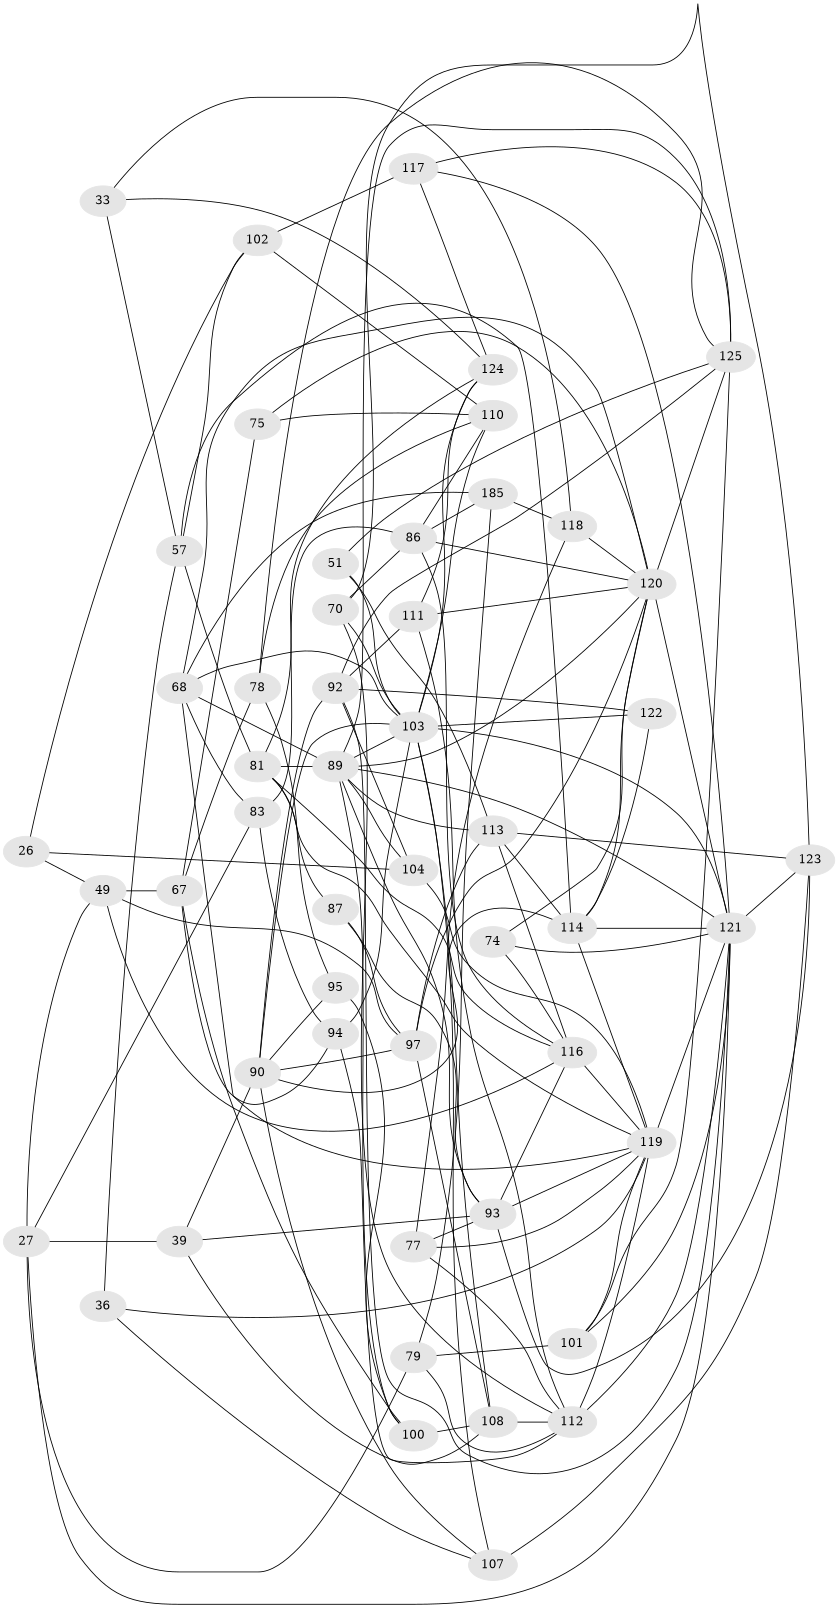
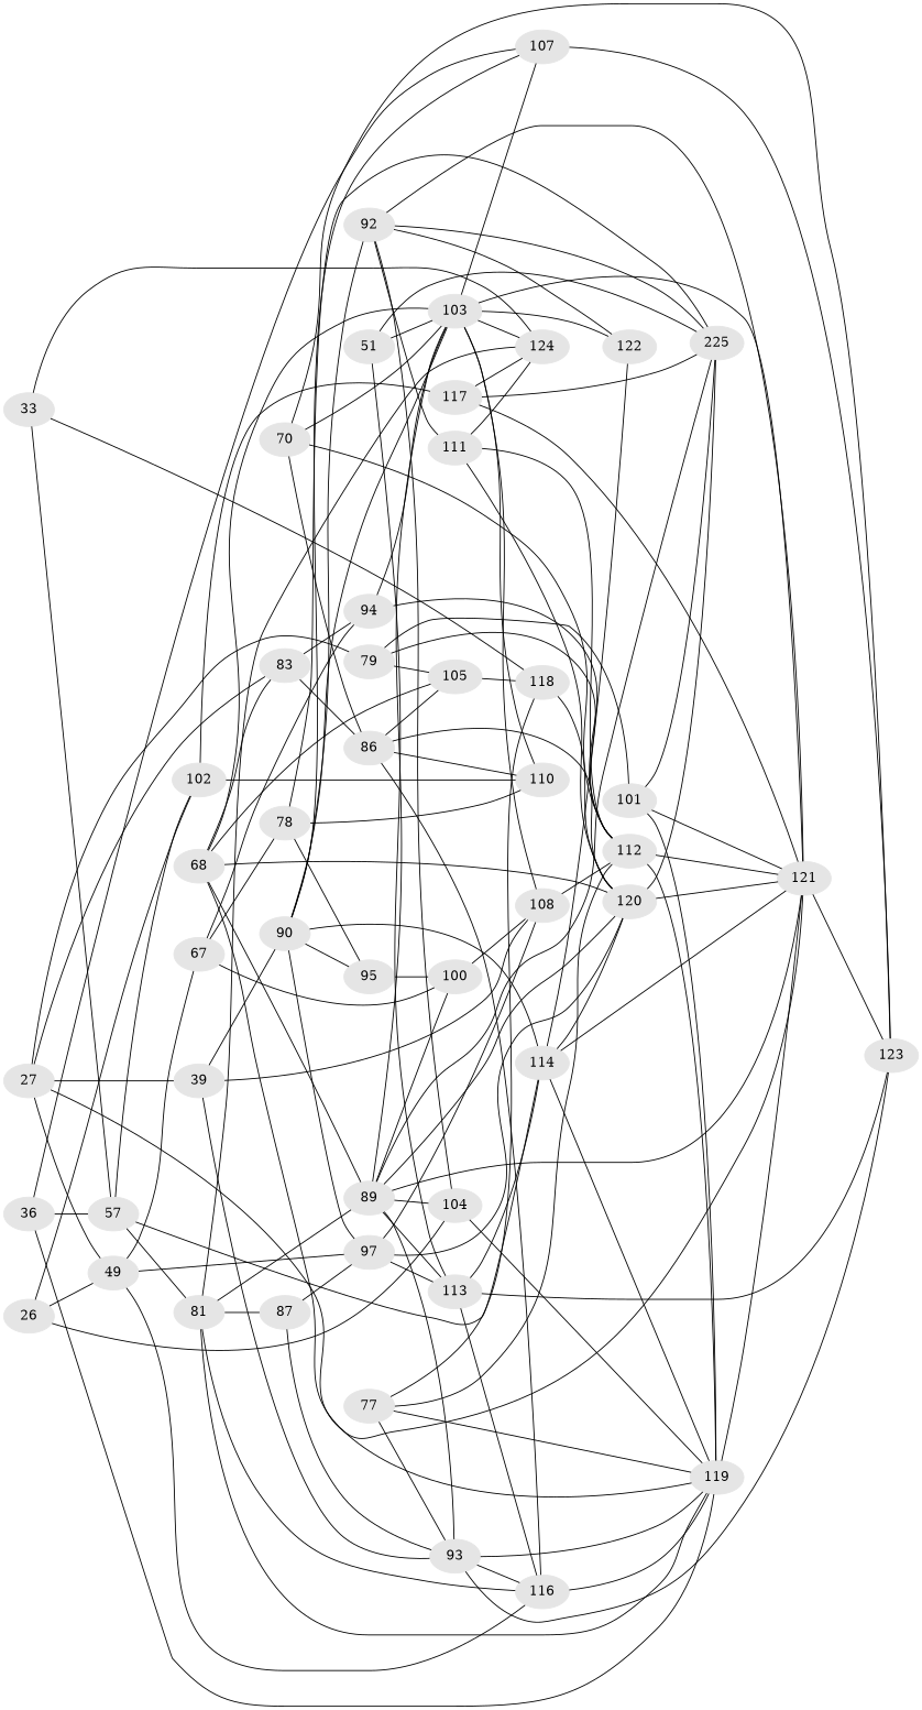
  graph {
    rankdir=LR
    node [color=gray90 style=filled]
    49 [super="+25"]
    67 [super="+37"]
    97 [super="+66+72"]
    116 [super="+6+8"]
    26
    102
    104 [super="+18"]
    110
    117
    119 [super="+42+82"]
    27 [super="+4"]
    39 [super="+29"]
    79
    83
    121 [super="+96+115+91"]
    90 [super="+80+64"]
    93 [super="+16+52"]
    108 [super="+106"]
-   105 [label=185]
+   105
    112 [super="+2+44+73"]
    101
    94
    86 [super="+56+84"]
    123 [super="+50"]
    57 [super="+3"]
    81 [super="+53+61"]
    114 [super="+48+71"]
    33
    118
    124 [super="+21"]
    120 [super="+24+55+59+109"]
    36
    107
    92 [super="+32+58"]
    103 [super="+98+99+40"]
    95
-   75
    78
    100
-   125 [super="+41+47"]
+   125 [super="+41+47" label=225]
    111
    122
    113 [super="+46"]
    51 [super="+22"]
    89 [super="+60+85+88"]
    87
    68 [super="+43+65"]
    70
-   74
    77
    49 -- 67
    49 -- 97
    49 -- 116 [weight=2]
    67 -- 94
-   67 -- 75 [weight=2]
    67 -- 78
    67 -- 100
    97 -- 108
    97 -- 120
    97 -- 113
    116 -- 119
    26 -- 49
    26 -- 102
    26 -- 104 [weight=2]
    102 -- 110
    102 -- 117
    104 -- 119
    117 -- 121
    117 -- 124
    117 -- 125
    119 -- 121
    27 -- 49
    27 -- 39 [weight=2]
    27 -- 79
    27 -- 83
    27 -- 121
    39 -- 90 [weight=2]
    39 -- 93
    39 -- 108
    79 -- 105
    79 -- 112
    79 -- 101
    83 -- 94
    83 -- 86
    121 -- 123
    90 -- 97 [weight=2]
    90 -- 114 [weight=3]
    90 -- 107
    90 -- 92 [weight=2]
    90 -- 103 [weight=2]
    90 -- 95 [weight=2]
    93 -- 116
    93 -- 119
    93 -- 123
    108 -- 112
    105 -- 118
    112 -- 119
    112 -- 121 [weight=2]
    101 -- 119
    101 -- 121
    101 -- 125
    94 -- 112
    94 -- 103
    86 -- 116
    86 -- 110
    86 -- 105
    86 -- 120 [weight=3]
    57 -- 102
    57 -- 81
    57 -- 114
    81 -- 116
    81 -- 119
    81 -- 124
    81 -- 89 [weight=3]
    81 -- 87
    114 -- 119
    114 -- 121 [weight=3]
    114 -- 120 [weight=3]
    114 -- 122 [weight=2]
    33 -- 57
    33 -- 118
    33 -- 124 [weight=2]
    118 -- 120
    120 -- 121
    120 -- 125
    36 -- 119
    36 -- 57 [weight=2]
    36 -- 107
    107 -- 123
    92 -- 104
    92 -- 121
    92 -- 125 [weight=2]
    92 -- 111
    92 -- 122
    103 -- 110
    103 -- 121 [weight=3]
    103 -- 108 [weight=2]
    103 -- 124
    103 -- 107
    103 -- 122
    95 -- 100
-   75 -- 110
-   75 -- 120
    78 -- 110
    78 -- 95
    78 -- 125
    100 -- 108
    111 -- 112
    111 -- 124
    111 -- 120
    113 -- 116
    113 -- 123 [weight=2]
    113 -- 114
    51 -- 103 [weight=4]
    51 -- 125
    51 -- 113
    89 -- 104 [weight=2]
    89 -- 121
    89 -- 93 [weight=2]
    89 -- 120
    89 -- 103
    89 -- 100
    89 -- 125
    89 -- 113 [weight=2]
    87 -- 97 [weight=2]
    87 -- 93
    68 -- 119 [weight=2]
    68 -- 83
    68 -- 105
    68 -- 120 [weight=2]
    68 -- 103 [weight=2]
    68 -- 89 [weight=2]
    70 -- 112
    70 -- 86
    70 -- 123
    70 -- 103
-   74 -- 116
-   74 -- 121 [weight=2]
-   74 -- 120
    77 -- 119
    77 -- 93
    77 -- 112
    77 -- 118
  }
